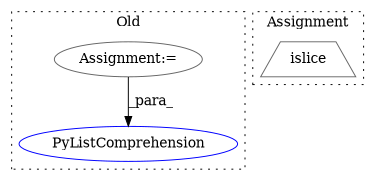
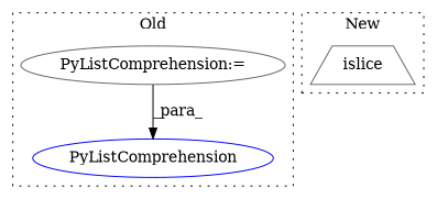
  digraph {
    node [shape=ellipse color=gray40]
    n1 [a=109 l=173 label=PyListComprehension s=1872 color=blue]
-   n2 [a=7 l=50 label="Assignment:=" s=1987]
+   n2 [a=7 l=50 label="PyListComprehension:=" s=1987]
    n3 [a=32 l="7,1" label=islice s="1837,1863" shape=trapezium]
    subgraph cluster_1 {
      label=Old
      style=dotted
      n1
      n2
    }
    subgraph cluster_2 {
-     label=Assignment
+     label=New
      style=dotted
      n3
    }
    n2 -> n1 [label=_para_]
  }
